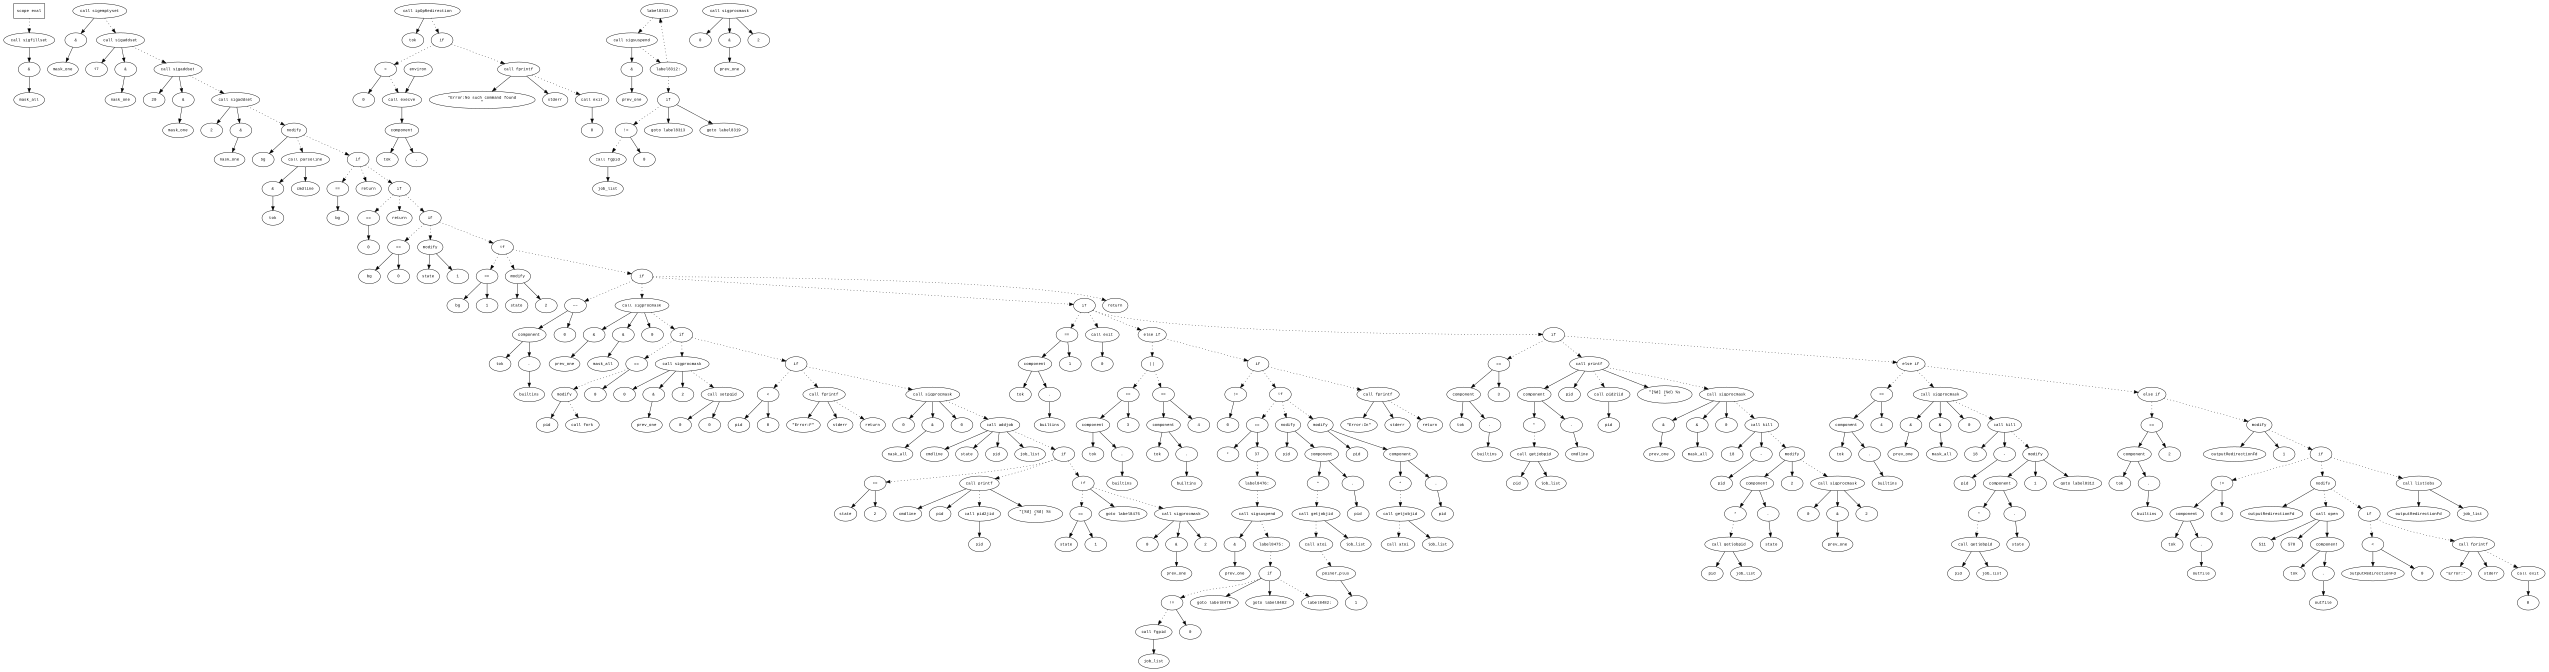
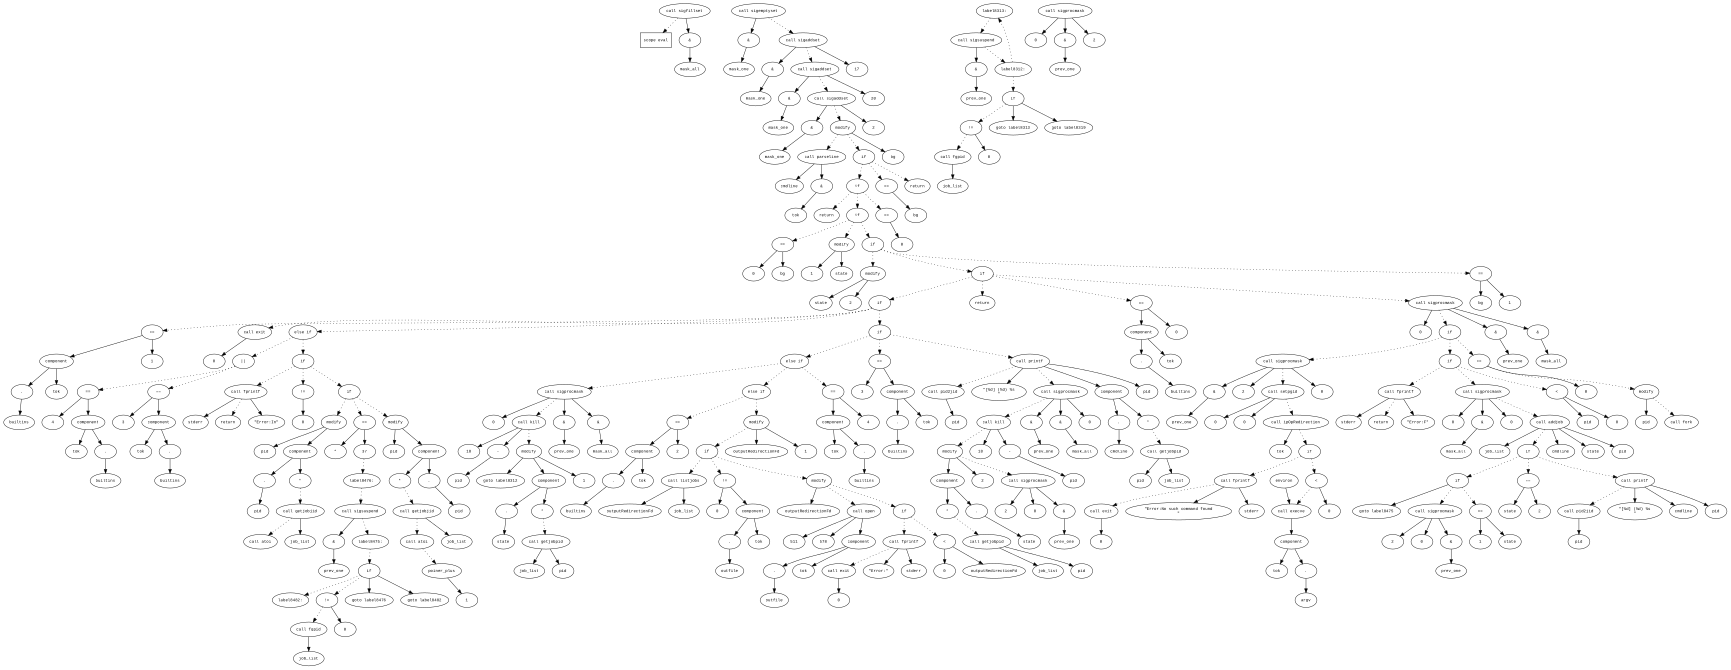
  digraph {
    fontname="Times New Roman"
    fontsize=10
    node [fontname="Courier New" fontsize=10 shape=ellipse]
    edge [fontname="Times New Roman" fontsize=10]
    n1 [label="scope eval" shape=box]
    n2 [label="call sigfillset"]
    n3 [label="&"]
    n4 [label=mask_all]
    n5 [label="call sigemptyset"]
    n6 [label="&"]
    n7 [label="call sigaddset"]
    n8 [label=mask_one]
    n9 [label=17]
    n10 [label="&"]
    n11 [label="call sigaddset"]
    n12 [label=mask_one]
    n13 [label=20]
    n14 [label="&"]
    n15 [label="call sigaddset"]
    n16 [label=mask_one]
    n17 [label=2]
    n18 [label="&"]
    n19 [label=modify]
    n20 [label=mask_one]
    n21 [label=bg]
    n22 [label="call parseline"]
    n23 [label=if]
    n24 [label="&"]
    n25 [label=cmdline]
    n26 [label="=="]
    n27 [label=return]
    n28 [label=if]
    n29 [label=tok]
    n30 [label=bg]
    n31 [label="=="]
    n32 [label=return]
    n33 [label=if]
    n34 [label=0]
    n35 [label="=="]
    n36 [label=modify]
    n37 [label=if]
    n38 [label=bg]
    n39 [label=0]
    n40 [label=state]
    n41 [label=1]
    n42 [label="=="]
    n43 [label=modify]
    n44 [label=if]
    n45 [label=bg]
    n46 [label=1]
    n47 [label=state]
    n48 [label=2]
    n49 [label="=="]
    n50 [label="call sigprocmask"]
    n51 [label=if]
    n52 [label=return]
    n53 [label=component]
    n54 [label=0]
    n55 [label="&"]
    n56 [label="&"]
    n57 [label=0]
    n58 [label=if]
    n59 [label="=="]
    n60 [label="call exit"]
    n61 [label="else if"]
    n62 [label=if]
    n63 [label=tok]
    n64 [label="."]
    n65 [label=builtins]
    n66 [label=prev_one]
    n67 [label=mask_all]
    n68 [label="=="]
    n69 [label="call sigprocmask"]
    n70 [label=if]
    n71 [label=modify]
    n72 [label=0]
    n73 [label=0]
    n74 [label="&"]
    n75 [label=2]
    n76 [label="call setpgid"]
    n77 [label="<"]
    n78 [label="call fprintf"]
    n79 [label="call sigprocmask"]
    n80 [label=pid]
    n81 [label="call fork"]
    n82 [label=prev_one]
    n83 [label=0]
    n84 [label=0]
    n85 [label="call ipOpRedirection"]
    n86 [label=tok]
    n87 [label=if]
    n88 [label="<"]
    n89 [label="call fprintf"]
    n90 [label="call execve"]
    n91 [label=0]
    n92 [label="\"Error:No such command found\n\""]
    n93 [label=stderr]
    n94 [label="call exit"]
    n95 [label=component]
    n96 [label=environ]
    n97 [label=tok]
    n98 [label="."]
+   n99 [label=argv]
    n100 [label=0]
    n101 [label=pid]
    n102 [label=0]
    n103 [label="\"Error:F\""]
    n104 [label=stderr]
    n105 [label=return]
    n106 [label=0]
    n107 [label="&"]
    n108 [label=0]
    n109 [label="call addjob"]
    n110 [label=mask_all]
    n111 [label=cmdline]
    n112 [label=state]
    n113 [label=pid]
    n114 [label=job_list]
    n115 [label=if]
    n116 [label="=="]
    n117 [label="call printf"]
    n118 [label=if]
    n119 [label=state]
    n120 [label=2]
    n121 [label=cmdline]
    n122 [label=pid]
    n123 [label="call pid2jid"]
    n124 [label="\"[%d] (%d) %s\n\""]
    n125 [label="=="]
    n126 [label="goto label8475"]
    n127 [label="call sigprocmask"]
    n128 [label=pid]
    n129 [label=state]
    n130 [label=1]
    n131 [label=0]
    n132 [label="&"]
    n133 [label=2]
    n134 [label="label8476:"]
    n135 [label="call sigsuspend"]
    n136 [label="&"]
    n137 [label="label8475:"]
    n138 [label=prev_one]
    n139 [label=if]
    n140 [label="!="]
    n141 [label="goto label8476"]
    n142 [label="goto label8482"]
    n143 [label="label8482:"]
    n144 [label="call fgpid"]
    n145 [label=0]
    n146 [label=job_list]
    n147 [label=prev_one]
    n148 [label=component]
    n149 [label=1]
    n150 [label=0]
    n151 [label="||"]
    n152 [label=if]
    n153 [label="=="]
    n154 [label="call printf"]
    n155 [label="else if"]
    n156 [label=tok]
    n157 [label="."]
    n158 [label=builtins]
    n159 [label="=="]
    n160 [label="=="]
    n161 [label="!="]
    n162 [label=if]
    n163 [label="call fprintf"]
    n164 [label=component]
    n165 [label=3]
    n166 [label=component]
    n167 [label=4]
    n168 [label=tok]
    n169 [label="."]
    n170 [label=builtins]
    n171 [label=tok]
    n172 [label="."]
    n173 [label=builtins]
    n174 [label=0]
    n175 [label="=="]
    n176 [label=modify]
    n177 [label=modify]
    n178 [label="\"Error:In\""]
    n179 [label=stderr]
    n180 [label=return]
    n181 [label="*"]
    n182 [label=37]
    n183 [label=pid]
    n184 [label=component]
    n185 [label=pid]
    n186 [label=component]
    n187 [label="*"]
    n188 [label="."]
    n189 [label="call getjobjid"]
    n190 [label=pid]
    n191 [label="call atoi"]
    n192 [label=job_list]
    n193 [label=poiner_plus]
    n194 [label=1]
    n195 [label="*"]
    n196 [label="."]
    n197 [label="call getjobjid"]
    n198 [label=pid]
    n199 [label="call atoi"]
    n200 [label=job_list]
    n201 [label=component]
    n202 [label=3]
    n203 [label=component]
    n204 [label=pid]
    n205 [label="call pid2jid"]
    n206 [label="\"[%d] (%d) %s\n\""]
    n207 [label="call sigprocmask"]
    n208 [label="=="]
    n209 [label="call sigprocmask"]
    n210 [label="else if"]
    n211 [label=tok]
    n212 [label="."]
    n213 [label=builtins]
    n214 [label="*"]
    n215 [label="."]
    n216 [label=pid]
    n217 [label="&"]
    n218 [label="&"]
    n219 [label=0]
    n220 [label="call kill"]
    n221 [label="call getjobpid"]
    n222 [label=cmdline]
    n223 [label=pid]
    n224 [label=job_list]
    n225 [label=prev_one]
    n226 [label=mask_all]
    n227 [label=18]
    n228 [label="-"]
    n229 [label=modify]
    n230 [label=pid]
    n231 [label=component]
    n232 [label=2]
    n233 [label="call sigprocmask"]
    n234 [label="*"]
    n235 [label="."]
    n236 [label=0]
    n237 [label="&"]
    n238 [label=2]
    n239 [label="call getjobpid"]
    n240 [label=state]
    n241 [label=pid]
    n242 [label=job_list]
    n243 [label=prev_one]
    n244 [label=component]
    n245 [label=4]
    n246 [label="&"]
    n247 [label="&"]
    n248 [label=0]
    n249 [label="call kill"]
    n250 [label="=="]
    n251 [label=modify]
    n252 [label=tok]
    n253 [label="."]
    n254 [label=builtins]
    n255 [label=prev_one]
    n256 [label=mask_all]
    n257 [label=18]
    n258 [label="-"]
    n259 [label=modify]
    n260 [label=pid]
    n261 [label=component]
    n262 [label=1]
    n263 [label="goto label8312"]
    n264 [label="*"]
    n265 [label="."]
    n266 [label="call getjobpid"]
    n267 [label=state]
    n268 [label=pid]
    n269 [label=job_list]
    n270 [label="label8313:"]
    n271 [label="call sigsuspend"]
    n272 [label="&"]
    n273 [label="label8312:"]
    n274 [label=prev_one]
    n275 [label=if]
    n276 [label="!="]
    n277 [label="goto label8313"]
    n278 [label="goto label8319"]
    n279 [label="call fgpid"]
    n280 [label=0]
    n281 [label=job_list]
    n282 [label="call sigprocmask"]
    n283 [label=0]
    n284 [label="&"]
    n285 [label=2]
    n286 [label=prev_one]
    n287 [label=component]
    n288 [label=2]
    n289 [label=outputRedirectionFd]
    n290 [label=1]
    n291 [label=if]
    n292 [label=tok]
    n293 [label="."]
    n294 [label=builtins]
    n295 [label="!="]
    n296 [label=modify]
    n297 [label="call listjobs"]
    n298 [label=component]
    n299 [label=0]
    n300 [label=outputRedirectionFd]
    n301 [label="call open"]
    n302 [label=if]
    n303 [label=outputRedirectionFd]
    n304 [label=job_list]
    n305 [label=tok]
    n306 [label="."]
    n307 [label=outfile]
    n308 [label=511]
    n309 [label=578]
    n310 [label=component]
    n311 [label="<"]
    n312 [label="call fprintf"]
    n313 [label=tok]
    n314 [label="."]
    n315 [label=outfile]
    n316 [label=outputRedirectionFd]
    n317 [label=0]
    n318 [label="\"Error:\""]
    n319 [label=stderr]
    n320 [label="call exit"]
    n321 [label=0]
-   n1 -> n2 [style=dotted]
+   n2 -> n1 [style=dotted]
    n2 -> n3
    n3 -> n4
    n5 -> n6
    n5 -> n7 [style=dotted]
    n6 -> n8
    n7 -> n9
    n7 -> n10
    n7 -> n11 [style=dotted]
    n10 -> n12
    n11 -> n13
    n11 -> n14
    n11 -> n15 [style=dotted]
    n14 -> n16
    n15 -> n17
    n15 -> n18
    n15 -> n19 [style=dotted]
    n18 -> n20
    n19 -> n21
    n19 -> n22 [style=dotted]
    n19 -> n23 [style=dotted]
    n22 -> n24
    n22 -> n25
    n23 -> n26 [style=dotted]
    n23 -> n27 [style=dotted]
    n23 -> n28 [style=dotted]
    n24 -> n29
    n26 -> n30
    n28 -> n31 [style=dotted]
    n28 -> n32 [style=dotted]
    n28 -> n33 [style=dotted]
    n31 -> n34
    n33 -> n35 [style=dotted]
    n33 -> n36 [style=dotted]
    n33 -> n37 [style=dotted]
    n35 -> n38
    n35 -> n39
    n36 -> n40
    n36 -> n41
    n37 -> n42 [style=dotted]
    n37 -> n43 [style=dotted]
    n37 -> n44 [style=dotted]
    n42 -> n45
    n42 -> n46
    n43 -> n47
    n43 -> n48
    n44 -> n49 [style=dotted]
    n44 -> n50 [style=dotted]
    n44 -> n51 [style=dotted]
    n44 -> n52 [style=dotted]
    n49 -> n53
    n49 -> n54
    n50 -> n55
    n50 -> n56
    n50 -> n57
    n50 -> n58 [style=dotted]
    n51 -> n59 [style=dotted]
    n51 -> n60 [style=dotted]
    n51 -> n61 [style=dotted]
    n51 -> n62 [style=dotted]
    n53 -> n63
    n53 -> n64
    n55 -> n66
    n56 -> n67
    n58 -> n68 [style=dotted]
    n58 -> n69 [style=dotted]
    n58 -> n70 [style=dotted]
    n59 -> n148
    n59 -> n149
    n60 -> n150
    n61 -> n151 [style=dotted]
    n61 -> n152 [style=dotted]
    n62 -> n153 [style=dotted]
    n62 -> n154 [style=dotted]
    n62 -> n155 [style=dotted]
    n64 -> n65
    n68 -> n71 [style=dotted]
    n68 -> n72
    n69 -> n73
    n69 -> n74
    n69 -> n75
    n69 -> n76 [style=dotted]
    n70 -> n77 [style=dotted]
    n70 -> n78 [style=dotted]
    n70 -> n79 [style=dotted]
    n71 -> n80
    n71 -> n81 [style=dotted]
    n74 -> n82
    n76 -> n83
    n76 -> n84
+   n76 -> n85 [style=dotted]
    n77 -> n101
    n77 -> n102
    n78 -> n103
    n78 -> n104
    n78 -> n105 [style=dotted]
    n79 -> n106
    n79 -> n107
    n79 -> n108
    n79 -> n109 [style=dotted]
    n85 -> n86
    n85 -> n87 [style=dotted]
    n87 -> n88 [style=dotted]
    n87 -> n89 [style=dotted]
    n88 -> n90 [style=dotted]
    n88 -> n91
    n89 -> n92
    n89 -> n93
    n89 -> n94 [style=dotted]
    n90 -> n95
    n94 -> n100
    n95 -> n97
    n95 -> n98
    n96 -> n90
+   n98 -> n99
    n107 -> n110
    n109 -> n111
    n109 -> n112
    n109 -> n113
    n109 -> n114
    n109 -> n115 [style=dotted]
    n115 -> n116 [style=dotted]
    n115 -> n117 [style=dotted]
    n115 -> n118 [style=dotted]
    n116 -> n119
    n116 -> n120
    n117 -> n121
    n117 -> n122
    n117 -> n123 [style=dotted]
    n117 -> n124
    n118 -> n125 [style=dotted]
    n118 -> n126
    n118 -> n127 [style=dotted]
    n123 -> n128
    n125 -> n129
    n125 -> n130
    n127 -> n131
    n127 -> n132
    n127 -> n133
    n132 -> n147
    n134 -> n135 [style=dotted]
    n135 -> n136
    n135 -> n137 [style=dotted]
    n136 -> n138
    n137 -> n139 [style=dotted]
    n139 -> n140 [style=dotted]
    n139 -> n141
    n139 -> n142
    n139 -> n143 [style=dotted]
    n140 -> n144 [style=dotted]
    n140 -> n145
    n144 -> n146
    n148 -> n156
    n148 -> n157
    n151 -> n159 [style=dotted]
    n151 -> n160 [style=dotted]
    n152 -> n161 [style=dotted]
    n152 -> n162 [style=dotted]
    n152 -> n163 [style=dotted]
    n153 -> n201
    n153 -> n202
    n154 -> n203
    n154 -> n204
    n154 -> n205 [style=dotted]
    n154 -> n206
    n154 -> n207 [style=dotted]
    n155 -> n208 [style=dotted]
    n155 -> n209 [style=dotted]
    n155 -> n210 [style=dotted]
    n157 -> n158
    n159 -> n164
    n159 -> n165
    n160 -> n166
    n160 -> n167
    n161 -> n174
    n162 -> n175 [style=dotted]
    n162 -> n176 [style=dotted]
    n162 -> n177 [style=dotted]
    n163 -> n178
    n163 -> n179
    n163 -> n180 [style=dotted]
    n164 -> n168
    n164 -> n169
    n166 -> n171
    n166 -> n172
    n169 -> n170
    n172 -> n173
    n175 -> n181
    n175 -> n182
    n176 -> n183
    n176 -> n184
    n177 -> n185
    n177 -> n186
    n182 -> n134 [style=dotted]
    n184 -> n187
    n184 -> n188
    n186 -> n195
    n186 -> n196
    n187 -> n189 [style=dotted]
    n188 -> n190
    n189 -> n191 [style=dotted]
    n189 -> n192
    n191 -> n193 [style=dotted]
    n193 -> n194
    n195 -> n197 [style=dotted]
    n196 -> n198
    n197 -> n199 [style=dotted]
    n197 -> n200
    n201 -> n211
    n201 -> n212
    n203 -> n214
    n203 -> n215
    n205 -> n216
    n207 -> n217
    n207 -> n218
    n207 -> n219
    n207 -> n220 [style=dotted]
    n208 -> n244
    n208 -> n245
    n209 -> n246
    n209 -> n247
    n209 -> n248
    n209 -> n249 [style=dotted]
    n210 -> n250 [style=dotted]
    n210 -> n251 [style=dotted]
    n212 -> n213
    n214 -> n221 [style=dotted]
    n215 -> n222
    n217 -> n225
    n218 -> n226
    n220 -> n227
    n220 -> n228
    n220 -> n229 [style=dotted]
    n221 -> n223
    n221 -> n224
    n228 -> n230
    n229 -> n231
    n229 -> n232
    n229 -> n233 [style=dotted]
    n231 -> n234
    n231 -> n235
    n233 -> n236
    n233 -> n237
    n233 -> n238
    n234 -> n239 [style=dotted]
    n235 -> n240
    n237 -> n243
    n239 -> n241
    n239 -> n242
    n244 -> n252
    n244 -> n253
    n246 -> n255
    n247 -> n256
    n249 -> n257
    n249 -> n258
    n249 -> n259 [style=dotted]
    n250 -> n287
    n250 -> n288
    n251 -> n289
    n251 -> n290
    n251 -> n291 [style=dotted]
    n253 -> n254
    n258 -> n260
    n259 -> n261
    n259 -> n262
    n259 -> n263
    n261 -> n264
    n261 -> n265
    n264 -> n266 [style=dotted]
    n265 -> n267
    n266 -> n268
    n266 -> n269
    n270 -> n271 [style=dotted]
    n271 -> n272
    n271 -> n273 [style=dotted]
    n272 -> n274
    n273 -> n270 [style=dotted]
    n273 -> n275 [style=dotted]
    n275 -> n276 [style=dotted]
    n275 -> n277
    n275 -> n278
    n276 -> n279 [style=dotted]
    n276 -> n280
    n279 -> n281
    n282 -> n283
    n282 -> n284
    n282 -> n285
    n284 -> n286
    n287 -> n292
    n287 -> n293
    n291 -> n295 [style=dotted]
    n291 -> n296 [style=dotted]
    n291 -> n297 [style=dotted]
    n293 -> n294
    n295 -> n298
    n295 -> n299
    n296 -> n300
    n296 -> n301 [style=dotted]
    n296 -> n302 [style=dotted]
    n297 -> n303
    n297 -> n304
    n298 -> n305
    n298 -> n306
    n301 -> n308
    n301 -> n309
    n301 -> n310
    n302 -> n311 [style=dotted]
    n302 -> n312 [style=dotted]
    n306 -> n307
    n310 -> n313
    n310 -> n314
    n311 -> n316
    n311 -> n317
    n312 -> n318
    n312 -> n319
    n312 -> n320 [style=dotted]
    n314 -> n315
    n320 -> n321
  }
